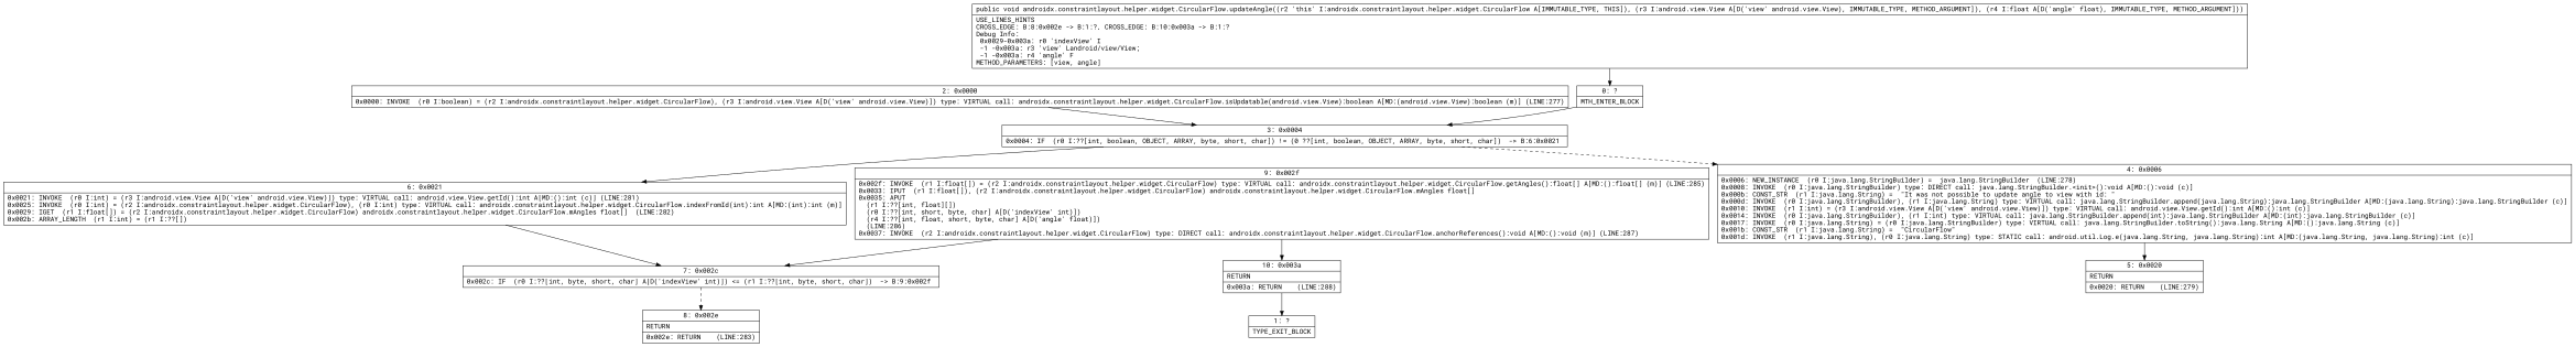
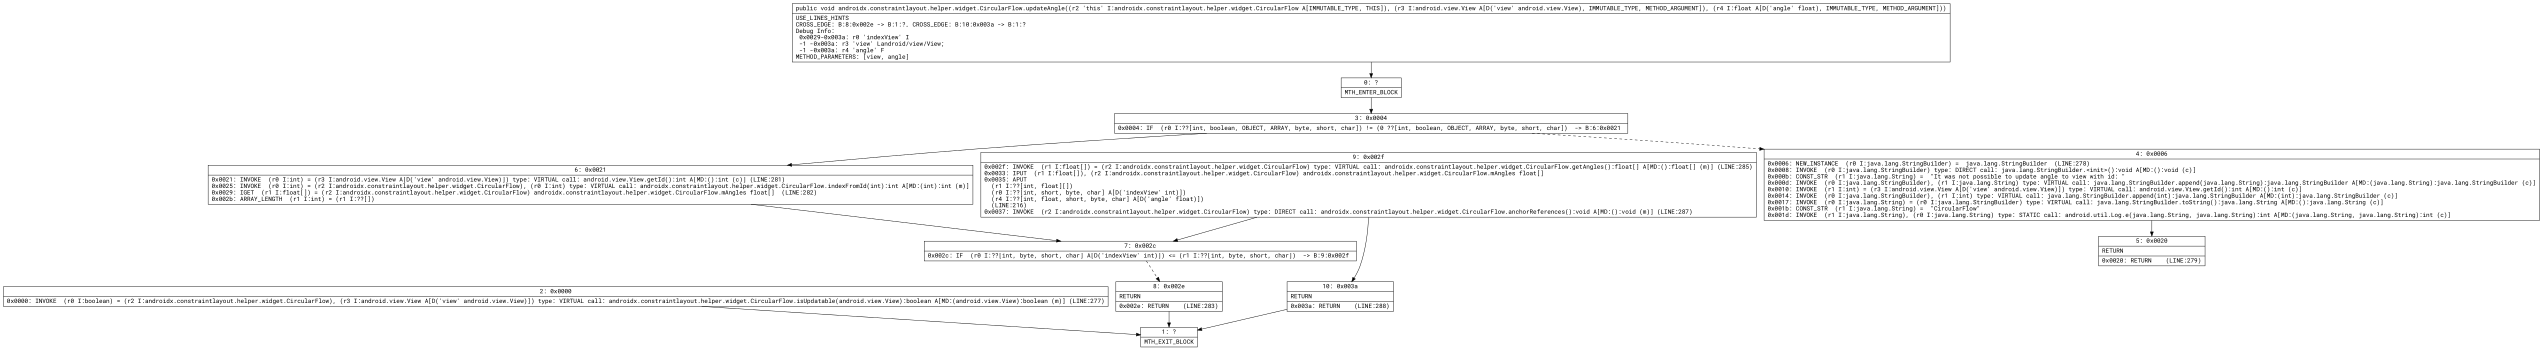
  digraph {
    fontname="Roboto Mono"
    node [fontname="Roboto Mono" shape=record]
    edge [fontname="Roboto Mono"]
    n1 [label="{0\:\ ?|MTH_ENTER_BLOCK\l}"]
    n2 [label="{3\:\ 0x0004|0x0004: IF  (r0 I:??[int, boolean, OBJECT, ARRAY, byte, short, char]) != (0 ??[int, boolean, OBJECT, ARRAY, byte, short, char])  \-\> B:6:0x0021 \l}"]
    n3 [label="{2\:\ 0x0000|0x0000: INVOKE  (r0 I:boolean) = (r2 I:androidx.constraintlayout.helper.widget.CircularFlow), (r3 I:android.view.View A[D('view' android.view.View)]) type: VIRTUAL call: androidx.constraintlayout.helper.widget.CircularFlow.isUpdatable(android.view.View):boolean A[MD:(android.view.View):boolean (m)] (LINE:277)\l}"]
    n4 [label="{4\:\ 0x0006|0x0006: NEW_INSTANCE  (r0 I:java.lang.StringBuilder) =  java.lang.StringBuilder  (LINE:278)\l0x0008: INVOKE  (r0 I:java.lang.StringBuilder) type: DIRECT call: java.lang.StringBuilder.\<init\>():void A[MD:():void (c)]\l0x000b: CONST_STR  (r1 I:java.lang.String) =  \"It was not possible to update angle to view with id: \" \l0x000d: INVOKE  (r0 I:java.lang.StringBuilder), (r1 I:java.lang.String) type: VIRTUAL call: java.lang.StringBuilder.append(java.lang.String):java.lang.StringBuilder A[MD:(java.lang.String):java.lang.StringBuilder (c)]\l0x0010: INVOKE  (r1 I:int) = (r3 I:android.view.View A[D('view' android.view.View)]) type: VIRTUAL call: android.view.View.getId():int A[MD:():int (c)]\l0x0014: INVOKE  (r0 I:java.lang.StringBuilder), (r1 I:int) type: VIRTUAL call: java.lang.StringBuilder.append(int):java.lang.StringBuilder A[MD:(int):java.lang.StringBuilder (c)]\l0x0017: INVOKE  (r0 I:java.lang.String) = (r0 I:java.lang.StringBuilder) type: VIRTUAL call: java.lang.StringBuilder.toString():java.lang.String A[MD:():java.lang.String (c)]\l0x001b: CONST_STR  (r1 I:java.lang.String) =  \"CircularFlow\" \l0x001d: INVOKE  (r1 I:java.lang.String), (r0 I:java.lang.String) type: STATIC call: android.util.Log.e(java.lang.String, java.lang.String):int A[MD:(java.lang.String, java.lang.String):int (c)]\l}"]
    n5 [label="{6\:\ 0x0021|0x0021: INVOKE  (r0 I:int) = (r3 I:android.view.View A[D('view' android.view.View)]) type: VIRTUAL call: android.view.View.getId():int A[MD:():int (c)] (LINE:281)\l0x0025: INVOKE  (r0 I:int) = (r2 I:androidx.constraintlayout.helper.widget.CircularFlow), (r0 I:int) type: VIRTUAL call: androidx.constraintlayout.helper.widget.CircularFlow.indexFromId(int):int A[MD:(int):int (m)]\l0x0029: IGET  (r1 I:float[]) = (r2 I:androidx.constraintlayout.helper.widget.CircularFlow) androidx.constraintlayout.helper.widget.CircularFlow.mAngles float[]  (LINE:282)\l0x002b: ARRAY_LENGTH  (r1 I:int) = (r1 I:??[]) \l}"]
    n6 [label="{5\:\ 0x0020|RETURN\l|0x0020: RETURN    (LINE:279)\l}"]
    n7 [label="{7\:\ 0x002c|0x002c: IF  (r0 I:??[int, byte, short, char] A[D('indexView' int)]) \<= (r1 I:??[int, byte, short, char])  \-\> B:9:0x002f \l}"]
-   n8 [label="{1\:\ ?|TYPE_EXIT_BLOCK\l}"]
+   n8 [label="{1\:\ ?|MTH_EXIT_BLOCK\l}"]
    n9 [label="{8\:\ 0x002e|RETURN\l|0x002e: RETURN    (LINE:283)\l}"]
-   n10 [label="{9\:\ 0x002f|0x002f: INVOKE  (r1 I:float[]) = (r2 I:androidx.constraintlayout.helper.widget.CircularFlow) type: VIRTUAL call: androidx.constraintlayout.helper.widget.CircularFlow.getAngles():float[] A[MD:():float[] (m)] (LINE:285)\l0x0033: IPUT  (r1 I:float[]), (r2 I:androidx.constraintlayout.helper.widget.CircularFlow) androidx.constraintlayout.helper.widget.CircularFlow.mAngles float[] \l0x0035: APUT  \l  (r1 I:??[int, float][])\l  (r0 I:??[int, short, byte, char] A[D('indexView' int)])\l  (r4 I:??[int, float, short, byte, char] A[D('angle' float)])\l  (LINE:286)\l0x0037: INVOKE  (r2 I:androidx.constraintlayout.helper.widget.CircularFlow) type: DIRECT call: androidx.constraintlayout.helper.widget.CircularFlow.anchorReferences():void A[MD:():void (m)] (LINE:287)\l}"]
+   n10 [label="{9\:\ 0x002f|0x002f: INVOKE  (r1 I:float[]) = (r2 I:androidx.constraintlayout.helper.widget.CircularFlow) type: VIRTUAL call: androidx.constraintlayout.helper.widget.CircularFlow.getAngles():float[] A[MD:():float[] (m)] (LINE:285)\l0x0033: IPUT  (r1 I:float[]), (r2 I:androidx.constraintlayout.helper.widget.CircularFlow) androidx.constraintlayout.helper.widget.CircularFlow.mAngles float[] \l0x0035: APUT  \l  (r1 I:??[int, float][])\l  (r0 I:??[int, short, byte, char] A[D('indexView' int)])\l  (r4 I:??[int, float, short, byte, char] A[D('angle' float)])\l  (LINE:216)\l0x0037: INVOKE  (r2 I:androidx.constraintlayout.helper.widget.CircularFlow) type: DIRECT call: androidx.constraintlayout.helper.widget.CircularFlow.anchorReferences():void A[MD:():void (m)] (LINE:287)\l}"]
    n11 [label="{10\:\ 0x003a|RETURN\l|0x003a: RETURN    (LINE:288)\l}"]
    n12 [label="{public void androidx.constraintlayout.helper.widget.CircularFlow.updateAngle((r2 'this' I:androidx.constraintlayout.helper.widget.CircularFlow A[IMMUTABLE_TYPE, THIS]), (r3 I:android.view.View A[D('view' android.view.View), IMMUTABLE_TYPE, METHOD_ARGUMENT]), (r4 I:float A[D('angle' float), IMMUTABLE_TYPE, METHOD_ARGUMENT]))  | USE_LINES_HINTS\lCROSS_EDGE: B:8:0x002e \-\> B:1:?, CROSS_EDGE: B:10:0x003a \-\> B:1:?\lDebug Info:\l  0x0029\-0x003a: r0 'indexView' I\l  \-1 \-0x003a: r3 'view' Landroid\/view\/View;\l  \-1 \-0x003a: r4 'angle' F\lMETHOD_PARAMETERS: [view, angle]\l}"]
    n1 -> n2
    n2 -> n4 [style=dashed]
    n2 -> n5
-   n3 -> n2
+   n3 -> n8
    n4 -> n6
    n5 -> n7
    n7 -> n9 [style=dashed]
+   n9 -> n8
    n10 -> n7
    n10 -> n11
    n11 -> n8
    n12 -> n1
  }
